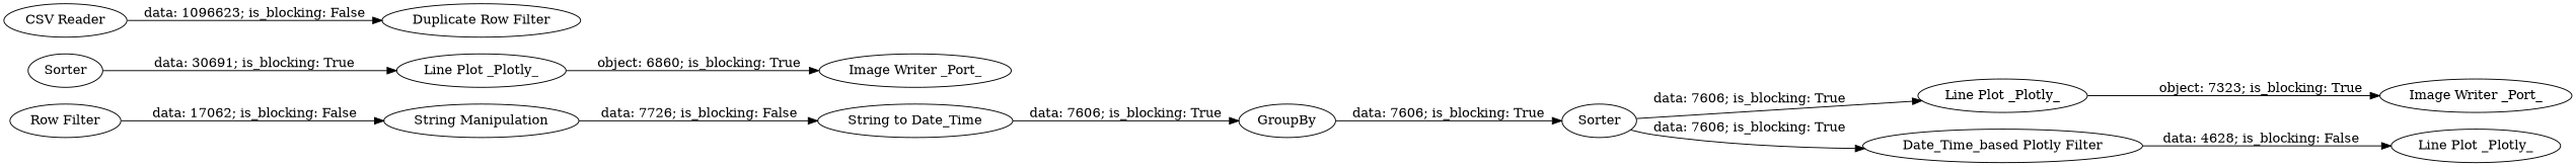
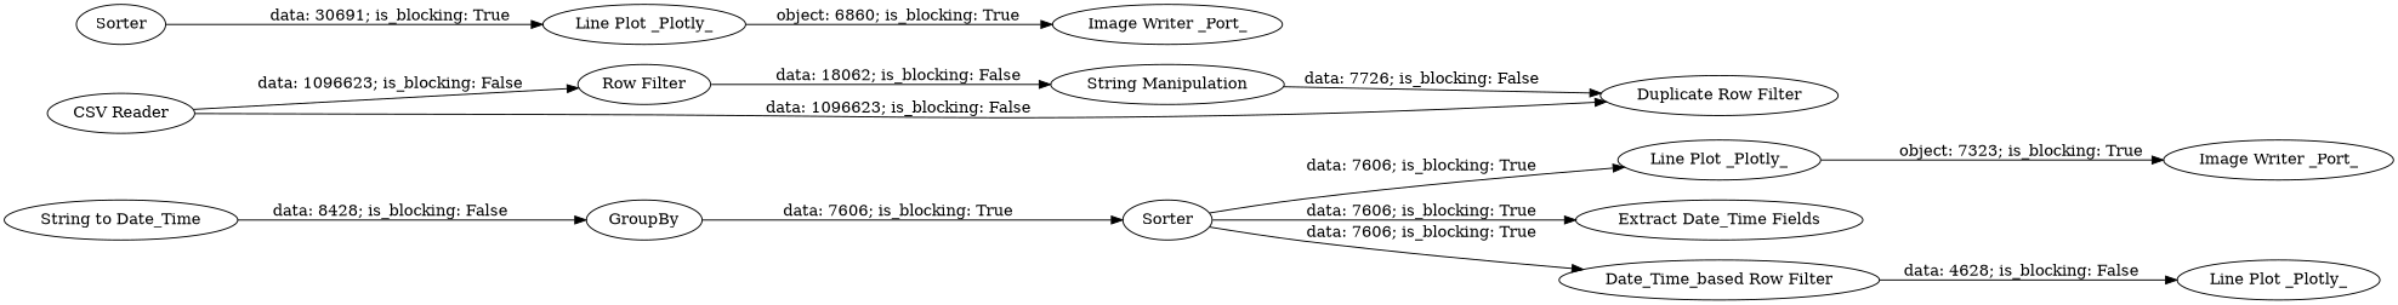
  digraph {
    rankdir=LR
    n1 [label="Image Writer _Port_"]
    n2 [label="String Manipulation"]
    n3 [label="String to Date_Time"]
    n4 [label=GroupBy]
    n5 [label="Row Filter"]
    n6 [label="Line Plot _Plotly_"]
    n7 [label=Sorter]
-   n9 [label="Date_Time_based Plotly Filter"]
+   n8 [label="Extract Date_Time Fields"]
+   n9 [label="Date_Time_based Row Filter"]
    n10 [label="Line Plot _Plotly_"]
    n11 [label=Sorter]
    n12 [label="Line Plot _Plotly_"]
    n13 [label="Image Writer _Port_"]
    n14 [label="CSV Reader"]
    n15 [label="Duplicate Row Filter"]
-   n2 -> n3 [label="data: 7726; is_blocking: False"]
-   n3 -> n4 [label="data: 7606; is_blocking: True"]
+   n2 -> n15 [label="data: 7726; is_blocking: False"]
+   n3 -> n4 [label="data: 8428; is_blocking: False"]
    n4 -> n7 [label="data: 7606; is_blocking: True"]
-   n5 -> n2 [label="data: 17062; is_blocking: False"]
+   n5 -> n2 [label="data: 18062; is_blocking: False"]
    n6 -> n1 [label="object: 7323; is_blocking: True"]
    n7 -> n6 [label="data: 7606; is_blocking: True"]
+   n7 -> n8 [label="data: 7606; is_blocking: True"]
    n7 -> n9 [label="data: 7606; is_blocking: True"]
    n9 -> n10 [label="data: 4628; is_blocking: False"]
    n11 -> n12 [label="data: 30691; is_blocking: True"]
    n12 -> n13 [label="object: 6860; is_blocking: True"]
+   n14 -> n5 [label="data: 1096623; is_blocking: False"]
    n14 -> n15 [label="data: 1096623; is_blocking: False"]
  }
